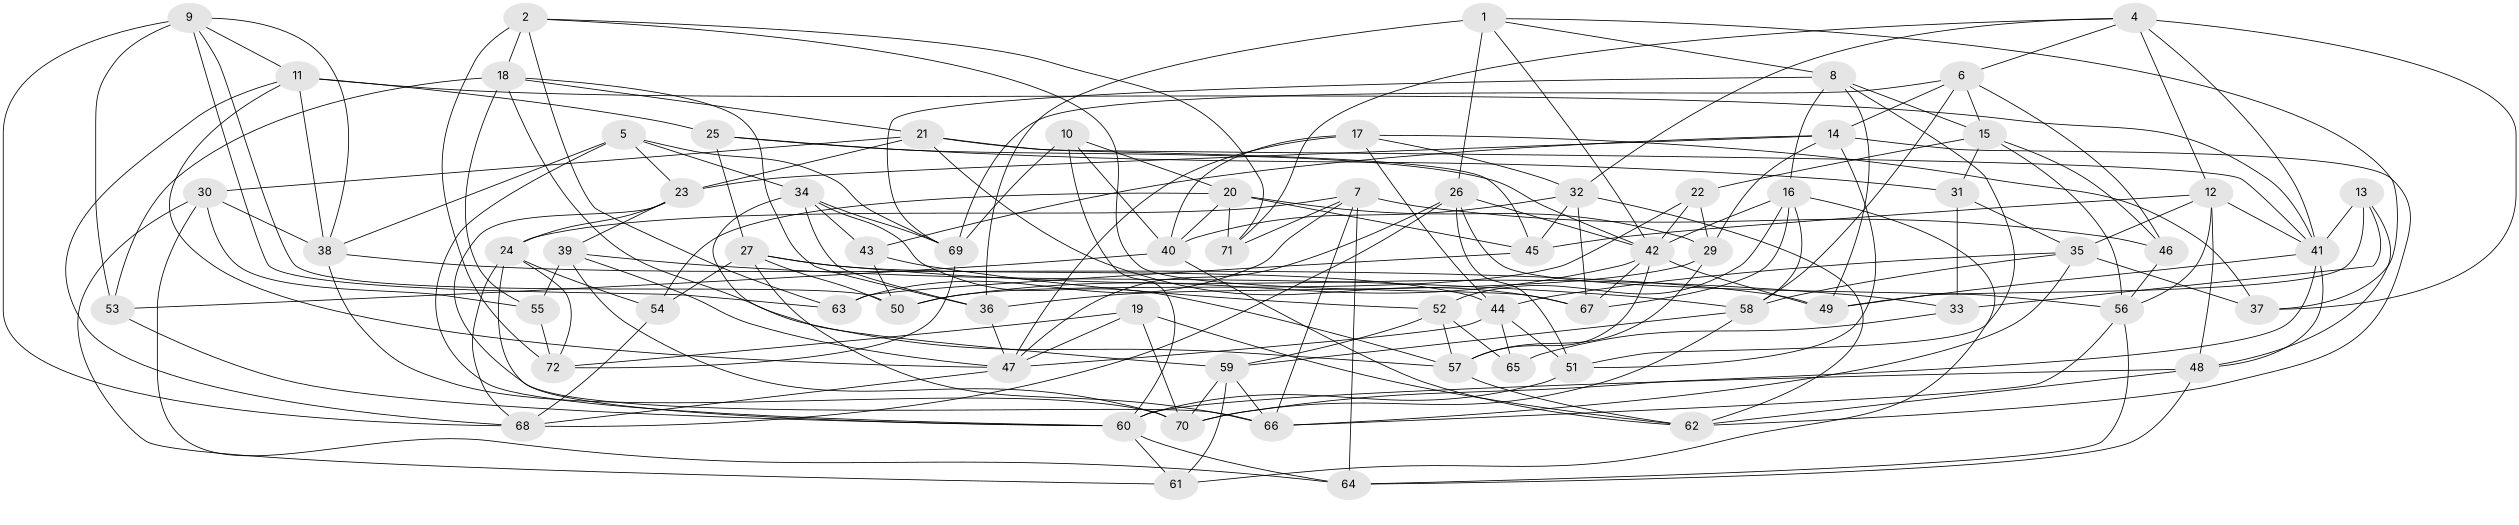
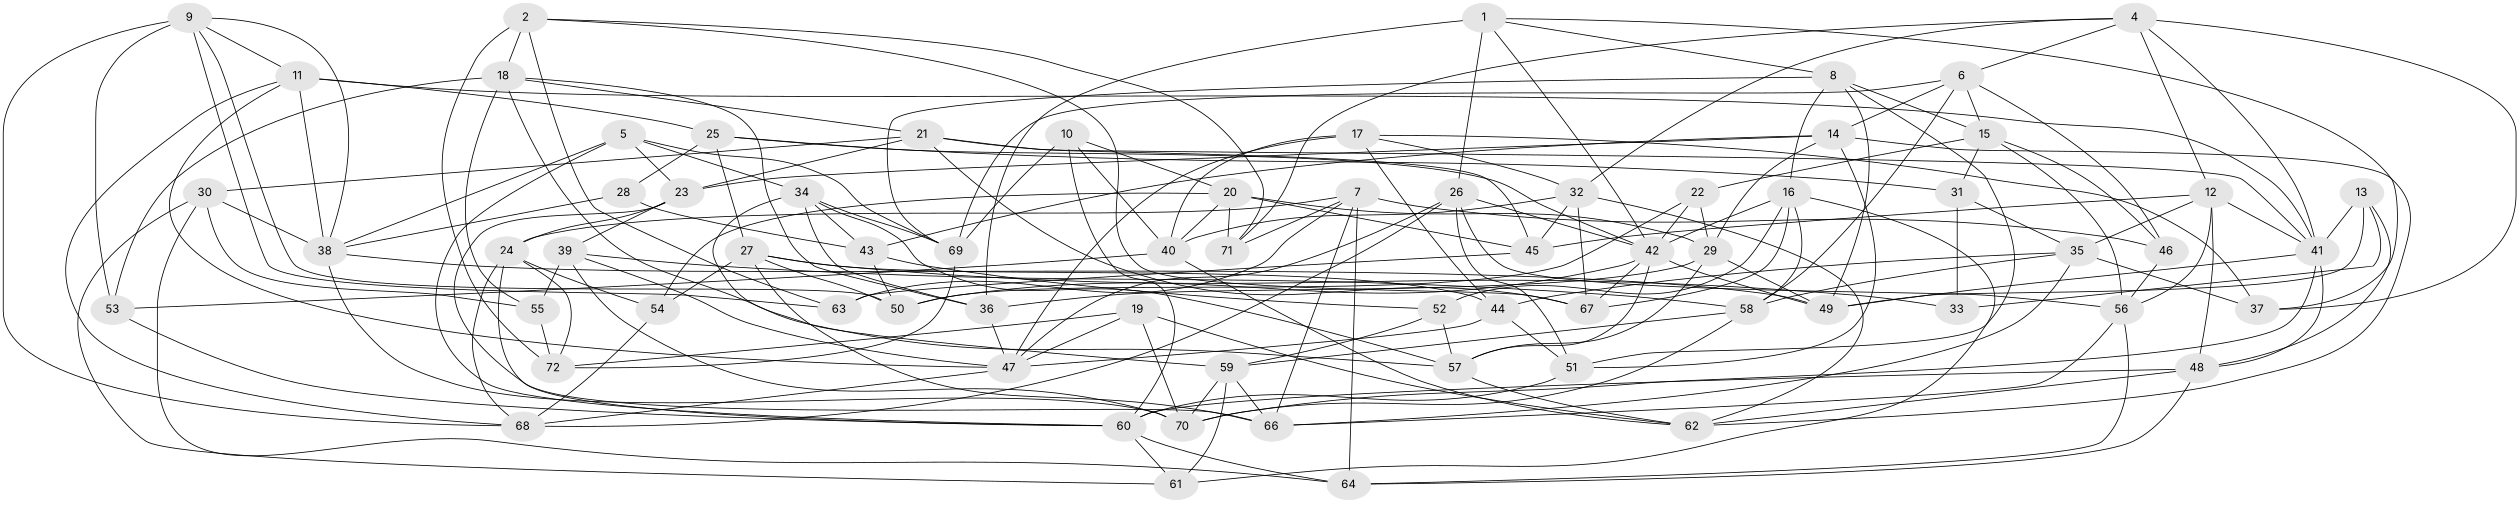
  graph {
    fontname=Inter
    node [color=gray90 fontname=Inter style=filled]
    edge [fontname=Inter weight=1.0]
    1
    8
    26
    36
    37
    42
    69
    15
    16
    49
    51
    68
    47
    56
    67
    50
    57
    2
    18
    63
    71
    72
    53
    21
    55
    4
    6
    12
    32
    41
    14
    46
    58
    35
    45
    48
    40
    62
    70
    5
    23
    34
    38
    60
    24
    66
    39
    43
    59
    64
    61
    29
    22
    31
    7
    54
    52
    9
    11
    25
    10
    20
    27
+   28
    44
    13
    33
-   65
    17
    30
    19
    1 -- 8
    1 -- 26
    1 -- 36 [weight=2.0]
    1 -- 37
    1 -- 42
    8 -- 69
    8 -- 15
    8 -- 16
    8 -- 49
    8 -- 51
    26 -- 42
    26 -- 51
    26 -- 68
    26 -- 47
    26 -- 56
    36 -- 47
    42 -- 49
    42 -- 67
    42 -- 50
    42 -- 57
    69 -- 72
    15 -- 56
    15 -- 46
    15 -- 22
    15 -- 31
    16 -- 42
    16 -- 67
    16 -- 58
    16 -- 61
    16 -- 52
    51 -- 60
    47 -- 68
    56 -- 66
    56 -- 64
    57 -- 62
    2 -- 67
    2 -- 18
    2 -- 63
    2 -- 71
    2 -- 72 [weight=2.0]
    18 -- 36
    18 -- 57
    18 -- 53
    18 -- 21
    18 -- 55
    53 -- 60
    21 -- 67
    21 -- 41
    21 -- 45
    21 -- 23
    21 -- 30
    55 -- 72
    4 -- 37
    4 -- 71
    4 -- 6
    4 -- 12
    4 -- 32
    4 -- 41
    6 -- 69
    6 -- 15
    6 -- 14
    6 -- 46
    6 -- 58
    12 -- 56
    12 -- 41
    12 -- 35
    12 -- 45
    12 -- 48
    32 -- 67
    32 -- 45
    32 -- 40
    32 -- 62
    41 -- 49
    41 -- 48
    41 -- 70
    14 -- 51
    14 -- 62
    14 -- 23
    14 -- 43
    14 -- 29
    46 -- 56
    58 -- 70
    58 -- 59
    35 -- 37
    35 -- 58
    35 -- 66
    35 -- 44
    45 -- 63 [weight=2.0]
    48 -- 62
    48 -- 60
    48 -- 64
    40 -- 53
    40 -- 62
    5 -- 69
    5 -- 23
    5 -- 34
    5 -- 38 [weight=2.0]
    5 -- 60
    23 -- 24
    23 -- 66
    23 -- 39
    34 -- 36
    34 -- 69
    34 -- 57
    34 -- 43
    34 -- 59
    38 -- 49
    38 -- 70
    60 -- 64
    60 -- 61
    24 -- 68
    24 -- 72
    24 -- 60
    24 -- 54
    39 -- 47 [weight=2.0]
    39 -- 55
    39 -- 58
    39 -- 70
    43 -- 50
    43 -- 52 [weight=2.0]
    59 -- 70
    59 -- 66
    59 -- 61
    29 -- 36
+   29 -- 49
    29 -- 57
    22 -- 42
    22 -- 50
    22 -- 29
    31 -- 35
    31 -- 33
    7 -- 63
    7 -- 71
    7 -- 46
    7 -- 24
    7 -- 66
    7 -- 64
    54 -- 68
    52 -- 57
    52 -- 59
-   52 -- 65
    9 -- 68
    9 -- 50
    9 -- 63
    9 -- 53
    9 -- 38
    9 -- 11
    11 -- 68
    11 -- 47
    11 -- 41
    11 -- 38
    11 -- 25
    25 -- 42 [weight=2.0]
    25 -- 31
    25 -- 27
+   25 -- 28
    10 -- 69
    10 -- 40
    10 -- 60
    10 -- 20
    20 -- 71
    20 -- 45
    20 -- 40
    20 -- 29
    20 -- 54
    27 -- 50 [weight=2.0]
    27 -- 66
    27 -- 54 [weight=3.0]
    27 -- 44
    27 -- 33 [weight=2.0]
+   28 -- 38 [weight=2.0]
+   28 -- 43
    44 -- 51
    44 -- 47
-   44 -- 65
    13 -- 49
    13 -- 41
    13 -- 48
    13 -- 33
-   33 -- 65 [weight=2.0]
    17 -- 37
    17 -- 47 [weight=2.0]
    17 -- 32
    17 -- 40
    17 -- 44
    30 -- 55
    30 -- 38 [weight=2.0]
    30 -- 64
    30 -- 61
    19 -- 47
    19 -- 72
    19 -- 62
    19 -- 70
  }
